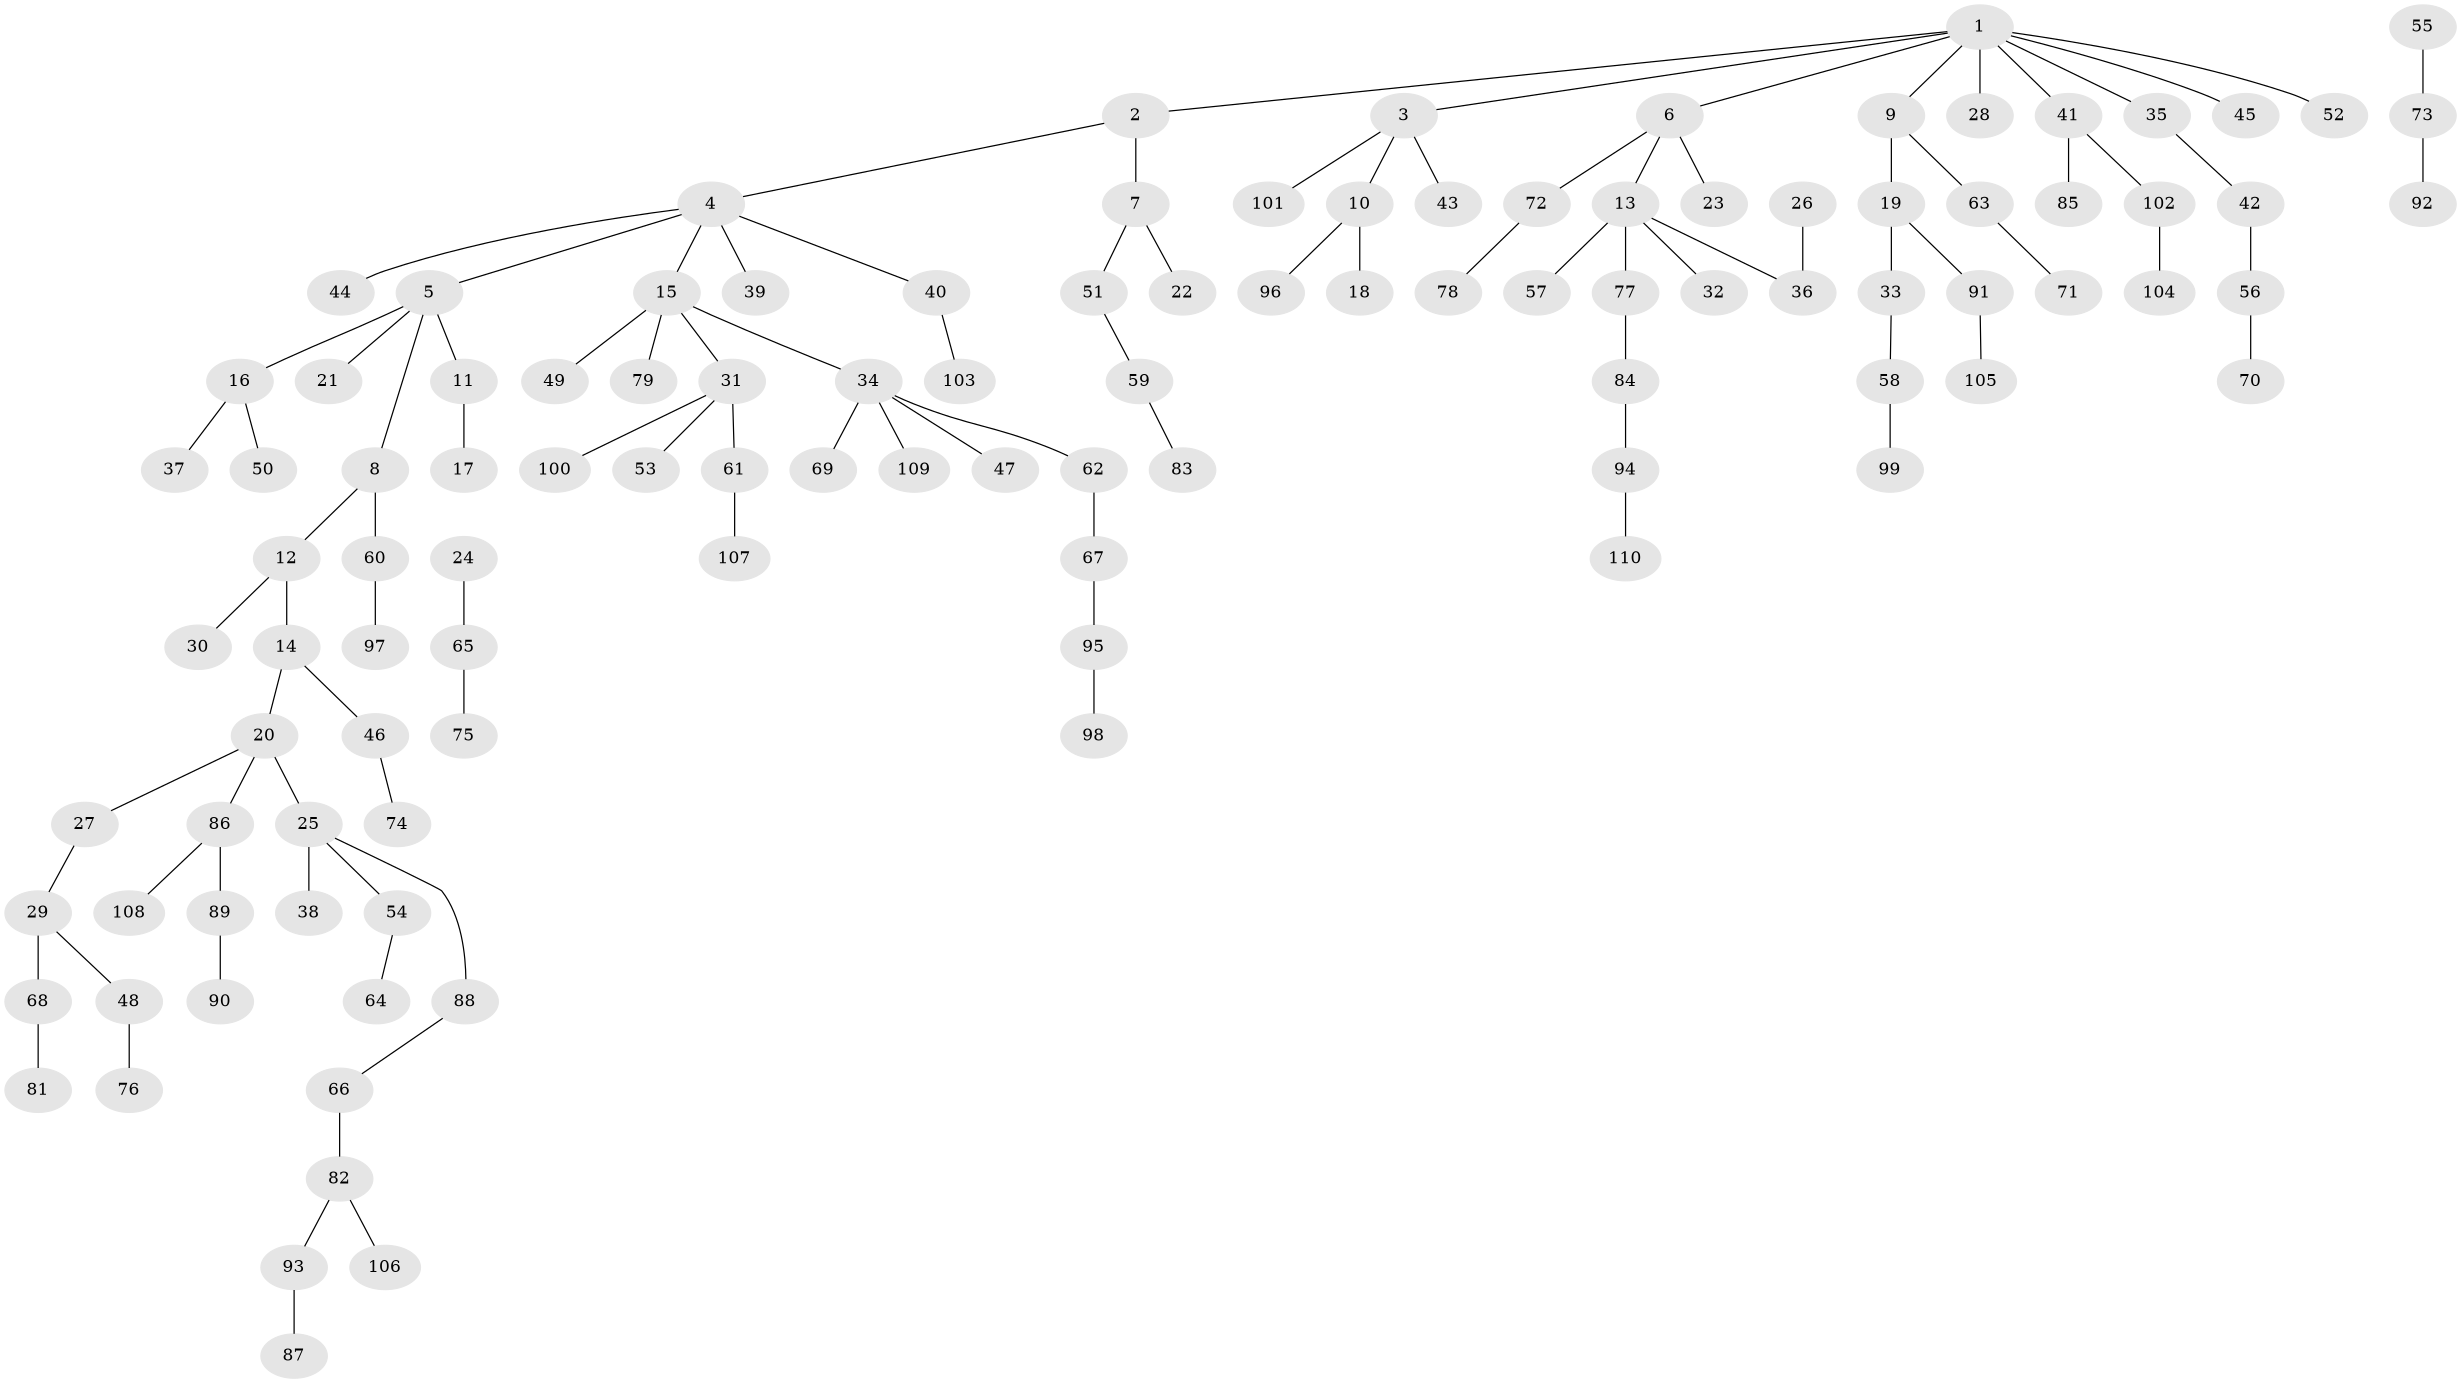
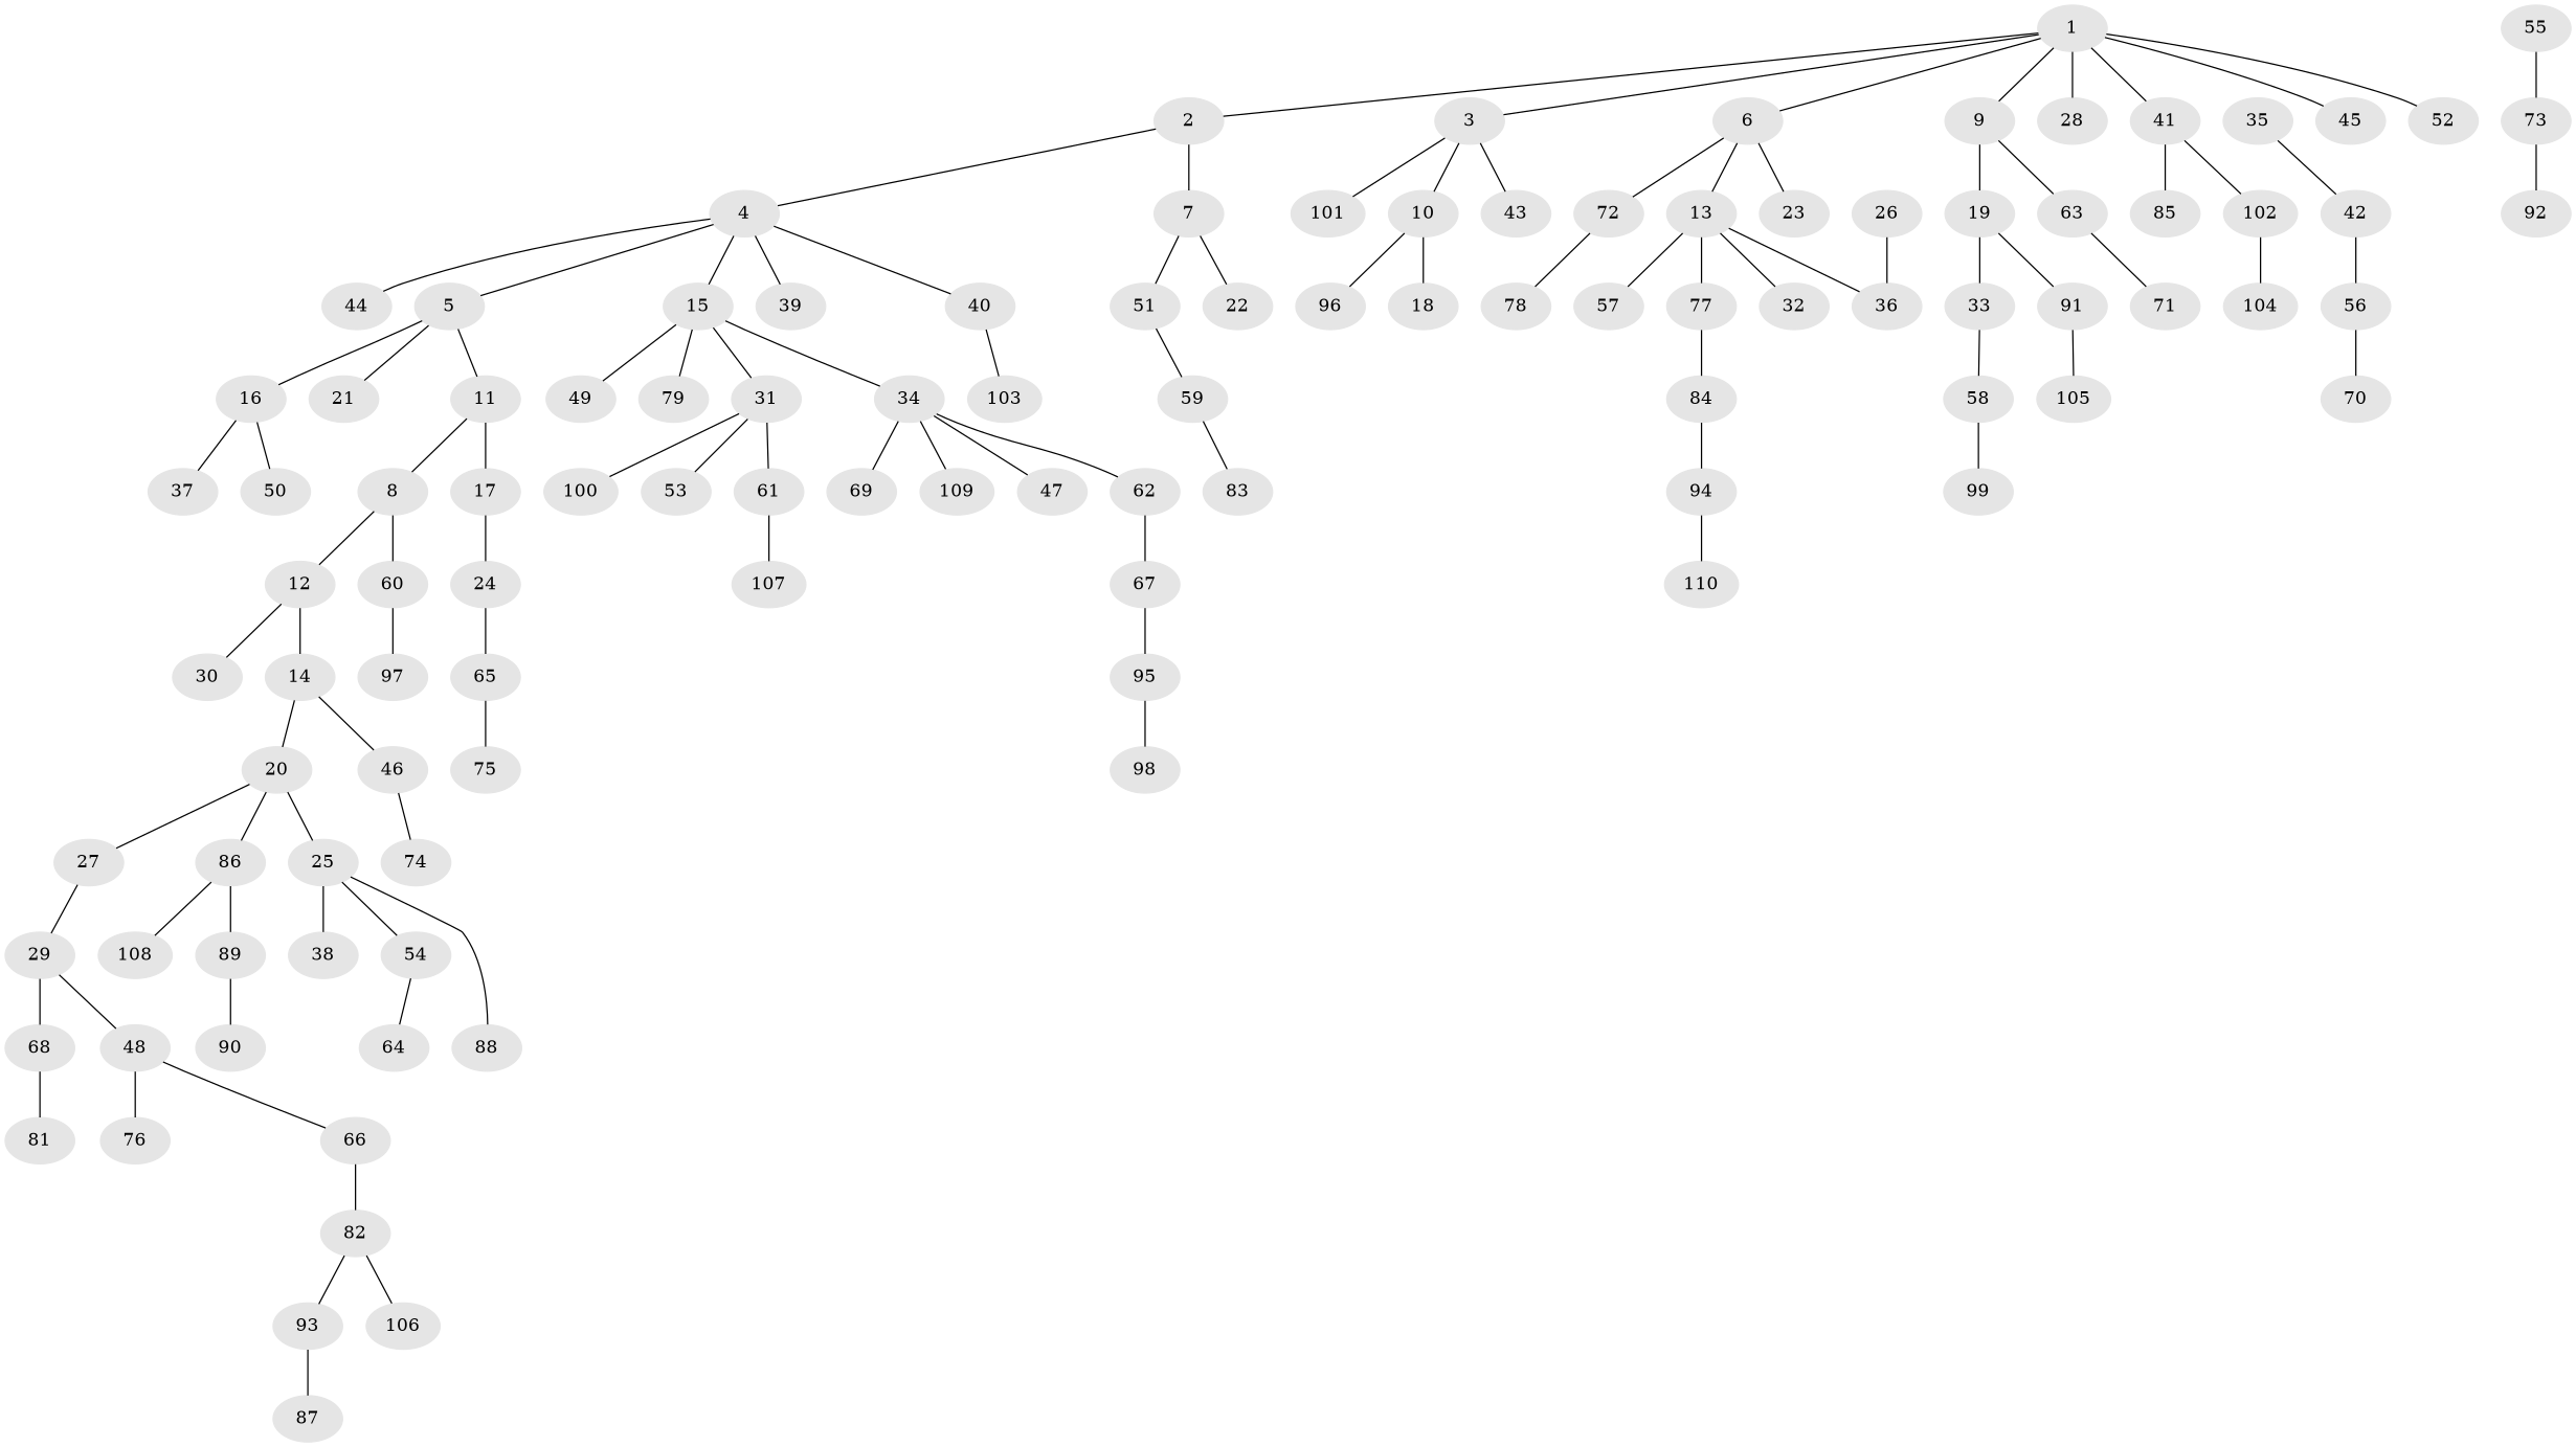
  graph {
    node [color=gray90 style=filled]
    1
    2
    3
    6
    9
    28
    35
    41
    45
    52
    4
    7
    10
    43
    101
    13
    23
    72
    19
    63
    42
    85
    102
    5
    15
    39
    40
    44
    22
    51
    18
    96
    8
    11
    16
    21
    31
    34
    49
    79
    103
    12
    60
    17
    37
    50
    32
    57
    77
    36
    78
    59
    14
    30
    97
    33
    91
    71
    24
    20
    46
    55
    73
    26
    84
    25
    27
    86
    74
    53
    61
    100
    47
    62
    69
    109
    65
    58
    105
    38
    54
    88
    29
    89
    108
    75
    64
    48
    68
    66
    76
    81
    107
    99
    67
    56
    104
    70
    82
    83
    92
    95
    93
    106
    98
    94
    87
    110
    90
    1 -- 2
    1 -- 3
    1 -- 6
    1 -- 9
    1 -- 28
-   1 -- 35
    1 -- 41
    1 -- 45
    1 -- 52
    2 -- 4
    2 -- 7
    3 -- 10
    3 -- 43
    3 -- 101
    6 -- 13
    6 -- 23
    6 -- 72
    9 -- 19
    9 -- 63
    35 -- 42
    41 -- 85
    41 -- 102
    4 -- 5
    4 -- 15
    4 -- 39
    4 -- 40
    4 -- 44
    7 -- 22
    7 -- 51
    10 -- 18
    10 -- 96
    13 -- 32
    13 -- 57
    13 -- 77
    13 -- 36
    72 -- 78
    19 -- 33
    19 -- 91
    63 -- 71
    42 -- 56
    102 -- 104
-   5 -- 8
+   11 -- 8
    5 -- 11
    5 -- 16
    5 -- 21
    15 -- 31
    15 -- 34
    15 -- 49
    15 -- 79
    40 -- 103
    51 -- 59
    8 -- 12
    8 -- 60
    11 -- 17
    16 -- 37
    16 -- 50
    31 -- 53
    31 -- 61
    31 -- 100
    34 -- 47
    34 -- 62
    34 -- 69
    34 -- 109
    12 -- 14
    12 -- 30
    60 -- 97
+   17 -- 24
    77 -- 84
    59 -- 83
    14 -- 20
    14 -- 46
    33 -- 58
    91 -- 105
    24 -- 65
    20 -- 25
    20 -- 27
    20 -- 86
    46 -- 74
    55 -- 73
    73 -- 92
    26 -- 36
    84 -- 94
    25 -- 38
    25 -- 54
    25 -- 88
    27 -- 29
    86 -- 89
    86 -- 108
    61 -- 107
    62 -- 67
    65 -- 75
    58 -- 99
    54 -- 64
    29 -- 48
    29 -- 68
    89 -- 90
-   88 -- 66
+   48 -- 66
    48 -- 76
    68 -- 81
    66 -- 82
    67 -- 95
    56 -- 70
    82 -- 93
    82 -- 106
    95 -- 98
    93 -- 87
    94 -- 110
  }
